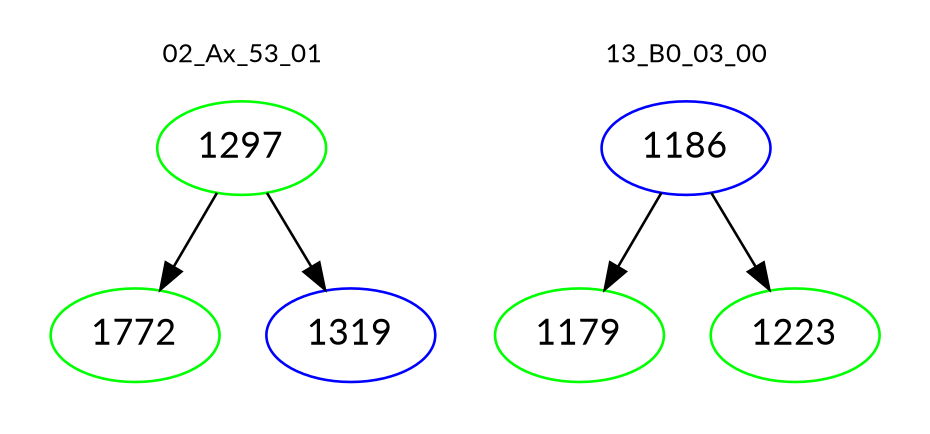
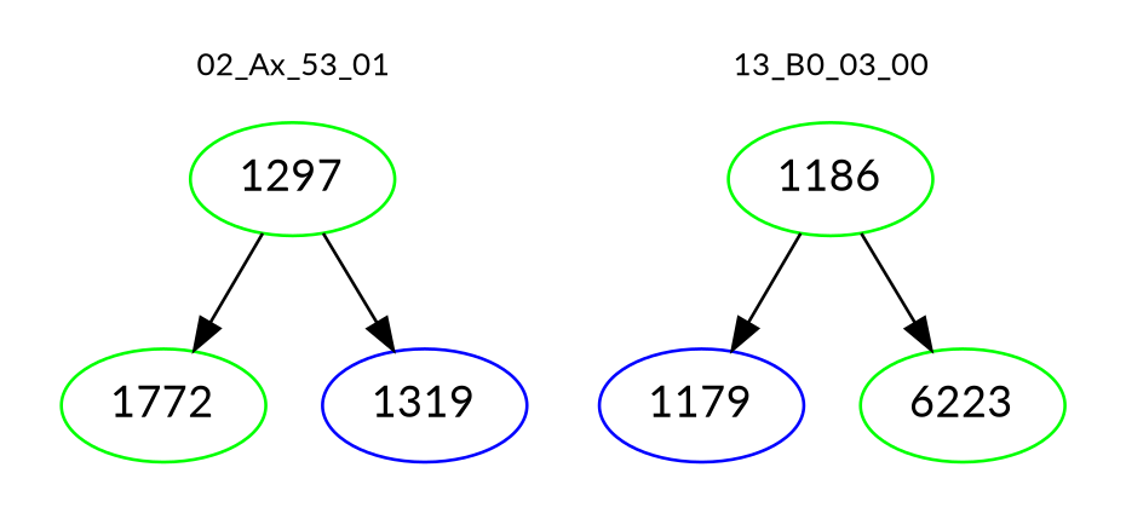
  digraph {
    fontname=Lato
    node [color=green fontname=Lato]
    edge [color=black fontname=Lato]
    n1 [label=1297]
    n2 [label=1772]
    n3 [color=blue label=1319]
-   n4 [color=blue label=1186]
-   n5 [label=1179]
-   n6 [label=1223]
+   n4 [label=1186]
+   n5 [color=blue label=1179]
+   n6 [label=6223]
    subgraph cluster_1 {
      color=white
      fontsize=10
      label="02_Ax_53_01"
      n1
      n2
      n3
    }
    subgraph cluster_2 {
      color=white
      fontsize=10
      label="13_B0_03_00"
      n4
      n5
      n6
    }
    n1 -> n2
    n1 -> n3
    n4 -> n5
    n4 -> n6
  }
